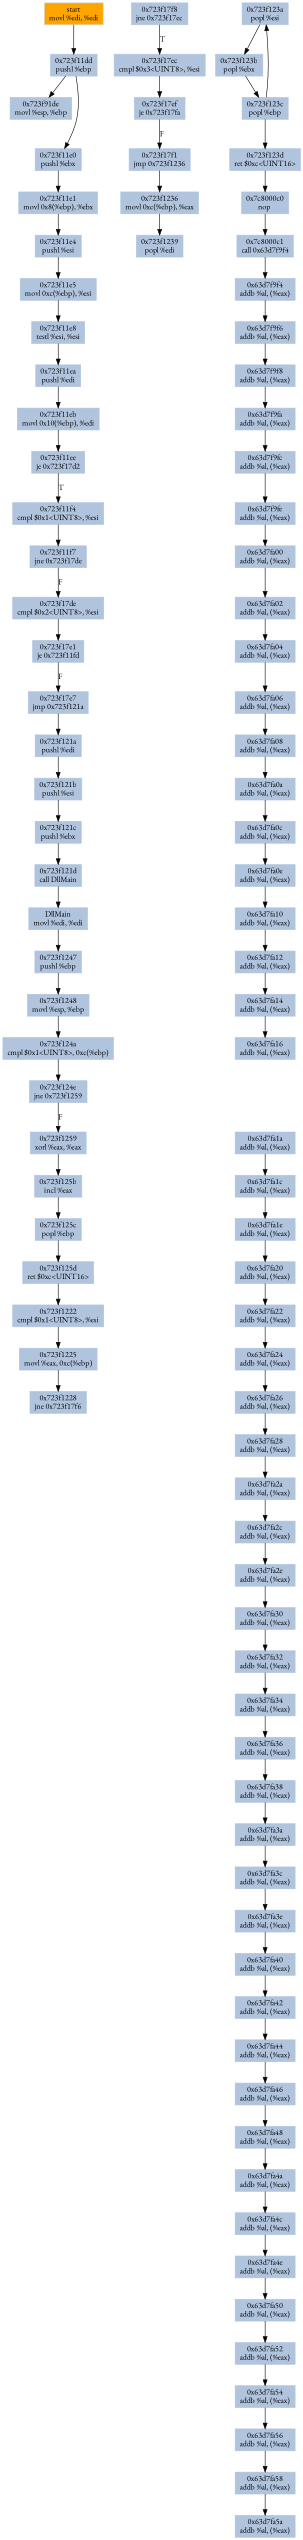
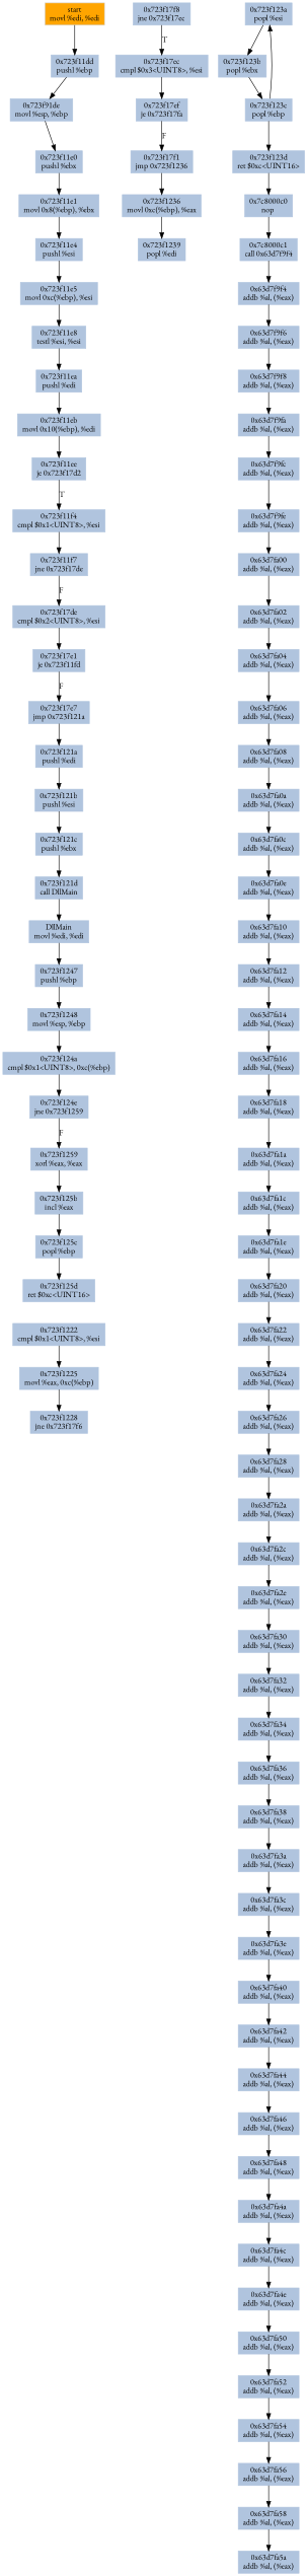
  digraph {
    fontname="EB Garamond"
    node [color=lightsteelblue fillcolor=lightsteelblue fontname="EB Garamond" shape=rectangle style=filled]
    edge [color="#000000" fontname="EB Garamond"]
    n1 [color=lightgrey fillcolor=orange label="start\nmovl %edi, %edi"]
    n2 [label="0x723f11dd\npushl %ebp"]
    n3 [label="0x723f91de\nmovl %esp, %ebp"]
    n4 [label="0x723f11e0\npushl %ebx"]
    n5 [label="0x723f11e1\nmovl 0x8(%ebp), %ebx"]
    n6 [label="0x723f11e4\npushl %esi"]
    n7 [label="0x723f11e5\nmovl 0xc(%ebp), %esi"]
    n8 [label="0x723f11e8\ntestl %esi, %esi"]
    n9 [label="0x723f11ea\npushl %edi"]
    n10 [label="0x723f11eb\nmovl 0x10(%ebp), %edi"]
    n11 [label="0x723f11ee\nje 0x723f17d2"]
    n12 [label="0x723f11f4\ncmpl $0x1<UINT8>, %esi"]
    n13 [label="0x723f11f7\njne 0x723f17de"]
    n14 [label="0x723f17de\ncmpl $0x2<UINT8>, %esi"]
    n15 [label="0x723f17e1\nje 0x723f11fd"]
    n16 [label="0x723f17e7\njmp 0x723f121a"]
    n17 [label="0x723f121a\npushl %edi"]
    n18 [label="0x723f121b\npushl %esi"]
    n19 [label="0x723f121c\npushl %ebx"]
    n20 [label="0x723f121d\ncall DllMain"]
    n21 [label="DllMain\nmovl %edi, %edi"]
    n22 [label="0x723f1247\npushl %ebp"]
    n23 [label="0x723f1248\nmovl %esp, %ebp"]
    n24 [label="0x723f124a\ncmpl $0x1<UINT8>, 0xc(%ebp)"]
    n25 [label="0x723f124e\njne 0x723f1259"]
    n26 [label="0x723f1259\nxorl %eax, %eax"]
    n27 [label="0x723f125b\nincl %eax"]
    n28 [label="0x723f125c\npopl %ebp"]
    n29 [label="0x723f125d\nret $0xc<UINT16>"]
    n30 [label="0x723f1222\ncmpl $0x1<UINT8>, %esi"]
    n31 [label="0x723f1225\nmovl %eax, 0xc(%ebp)"]
    n32 [label="0x723f1228\njne 0x723f17f6"]
    n33 [label="0x723f17f8\njne 0x723f17ec"]
    n34 [label="0x723f17ec\ncmpl $0x3<UINT8>, %esi"]
    n35 [label="0x723f17ef\nje 0x723f17fa"]
    n36 [label="0x723f17f1\njmp 0x723f1236"]
    n37 [label="0x723f1236\nmovl 0xc(%ebp), %eax"]
    n38 [label="0x723f1239\npopl %edi"]
    n39 [label="0x723f123a\npopl %esi"]
    n40 [label="0x723f123b\npopl %ebx"]
    n41 [label="0x723f123c\npopl %ebp"]
    n42 [label="0x723f123d\nret $0xc<UINT16>"]
    n43 [label="0x7c8000c0\nnop "]
    n44 [label="0x7c8000c1\ncall 0x63d7f9f4"]
    n45 [label="0x63d7f9f4\naddb %al, (%eax)"]
    n46 [label="0x63d7f9f6\naddb %al, (%eax)"]
    n47 [label="0x63d7f9f8\naddb %al, (%eax)"]
    n48 [label="0x63d7f9fa\naddb %al, (%eax)"]
    n49 [label="0x63d7f9fc\naddb %al, (%eax)"]
    n50 [label="0x63d7f9fe\naddb %al, (%eax)"]
    n51 [label="0x63d7fa00\naddb %al, (%eax)"]
    n52 [label="0x63d7fa02\naddb %al, (%eax)"]
    n53 [label="0x63d7fa04\naddb %al, (%eax)"]
    n54 [label="0x63d7fa06\naddb %al, (%eax)"]
    n55 [label="0x63d7fa08\naddb %al, (%eax)"]
    n56 [label="0x63d7fa0a\naddb %al, (%eax)"]
    n57 [label="0x63d7fa0c\naddb %al, (%eax)"]
    n58 [label="0x63d7fa0e\naddb %al, (%eax)"]
    n59 [label="0x63d7fa10\naddb %al, (%eax)"]
    n60 [label="0x63d7fa12\naddb %al, (%eax)"]
    n61 [label="0x63d7fa14\naddb %al, (%eax)"]
    n62 [label="0x63d7fa16\naddb %al, (%eax)"]
+   n63 [label="0x63d7fa18\naddb %al, (%eax)"]
    n64 [label="0x63d7fa1a\naddb %al, (%eax)"]
    n65 [label="0x63d7fa1c\naddb %al, (%eax)"]
    n66 [label="0x63d7fa1e\naddb %al, (%eax)"]
    n67 [label="0x63d7fa20\naddb %al, (%eax)"]
    n68 [label="0x63d7fa22\naddb %al, (%eax)"]
    n69 [label="0x63d7fa24\naddb %al, (%eax)"]
    n70 [label="0x63d7fa26\naddb %al, (%eax)"]
    n71 [label="0x63d7fa28\naddb %al, (%eax)"]
    n72 [label="0x63d7fa2a\naddb %al, (%eax)"]
    n73 [label="0x63d7fa2c\naddb %al, (%eax)"]
    n74 [label="0x63d7fa2e\naddb %al, (%eax)"]
    n75 [label="0x63d7fa30\naddb %al, (%eax)"]
    n76 [label="0x63d7fa32\naddb %al, (%eax)"]
    n77 [label="0x63d7fa34\naddb %al, (%eax)"]
    n78 [label="0x63d7fa36\naddb %al, (%eax)"]
    n79 [label="0x63d7fa38\naddb %al, (%eax)"]
    n80 [label="0x63d7fa3a\naddb %al, (%eax)"]
    n81 [label="0x63d7fa3c\naddb %al, (%eax)"]
    n82 [label="0x63d7fa3e\naddb %al, (%eax)"]
    n83 [label="0x63d7fa40\naddb %al, (%eax)"]
    n84 [label="0x63d7fa42\naddb %al, (%eax)"]
    n85 [label="0x63d7fa44\naddb %al, (%eax)"]
    n86 [label="0x63d7fa46\naddb %al, (%eax)"]
    n87 [label="0x63d7fa48\naddb %al, (%eax)"]
    n88 [label="0x63d7fa4a\naddb %al, (%eax)"]
    n89 [label="0x63d7fa4c\naddb %al, (%eax)"]
    n90 [label="0x63d7fa4e\naddb %al, (%eax)"]
    n91 [label="0x63d7fa50\naddb %al, (%eax)"]
    n92 [label="0x63d7fa52\naddb %al, (%eax)"]
    n93 [label="0x63d7fa54\naddb %al, (%eax)"]
    n94 [label="0x63d7fa56\naddb %al, (%eax)"]
    n95 [label="0x63d7fa58\naddb %al, (%eax)"]
    n96 [label="0x63d7fa5a\naddb %al, (%eax)"]
    n1 -> n2
    n2 -> n3
-   n2 -> n4
+   n3 -> n4
    n4 -> n5
    n5 -> n6
    n6 -> n7
    n7 -> n8
    n8 -> n9
    n9 -> n10
    n10 -> n11
    n11 -> n12 [label=T]
    n12 -> n13
    n13 -> n14 [label=F]
    n14 -> n15
    n15 -> n16 [label=F]
    n16 -> n17
    n17 -> n18
    n18 -> n19
    n19 -> n20
    n20 -> n21
    n21 -> n22
    n22 -> n23
    n23 -> n24
    n24 -> n25
    n25 -> n26 [label=F]
    n26 -> n27
    n27 -> n28
    n28 -> n29
-   n29 -> n30
    n30 -> n31
    n31 -> n32
    n33 -> n34 [label=T]
    n34 -> n35
    n35 -> n36 [label=F]
    n36 -> n37
    n37 -> n38
    n39 -> n40
    n40 -> n41
    n41 -> n39
    n41 -> n42
    n42 -> n43
    n43 -> n44
    n44 -> n45
    n45 -> n46
    n46 -> n47
    n47 -> n48
    n48 -> n49
    n49 -> n50
    n50 -> n51
    n51 -> n52
    n52 -> n53
    n53 -> n54
    n54 -> n55
    n55 -> n56
    n56 -> n57
    n57 -> n58
    n58 -> n59
    n59 -> n60
    n60 -> n61
    n61 -> n62
+   n62 -> n63
+   n63 -> n64
    n64 -> n65
    n65 -> n66
    n66 -> n67
    n67 -> n68
    n68 -> n69
    n69 -> n70
    n70 -> n71
    n71 -> n72
    n72 -> n73
    n73 -> n74
    n74 -> n75
    n75 -> n76
    n76 -> n77
    n77 -> n78
    n78 -> n79
    n79 -> n80
    n80 -> n81
    n81 -> n82
    n82 -> n83
    n83 -> n84
    n84 -> n85
    n85 -> n86
    n86 -> n87
    n87 -> n88
    n88 -> n89
    n89 -> n90
    n90 -> n91
    n91 -> n92
    n92 -> n93
    n93 -> n94
    n94 -> n95
    n95 -> n96
  }
